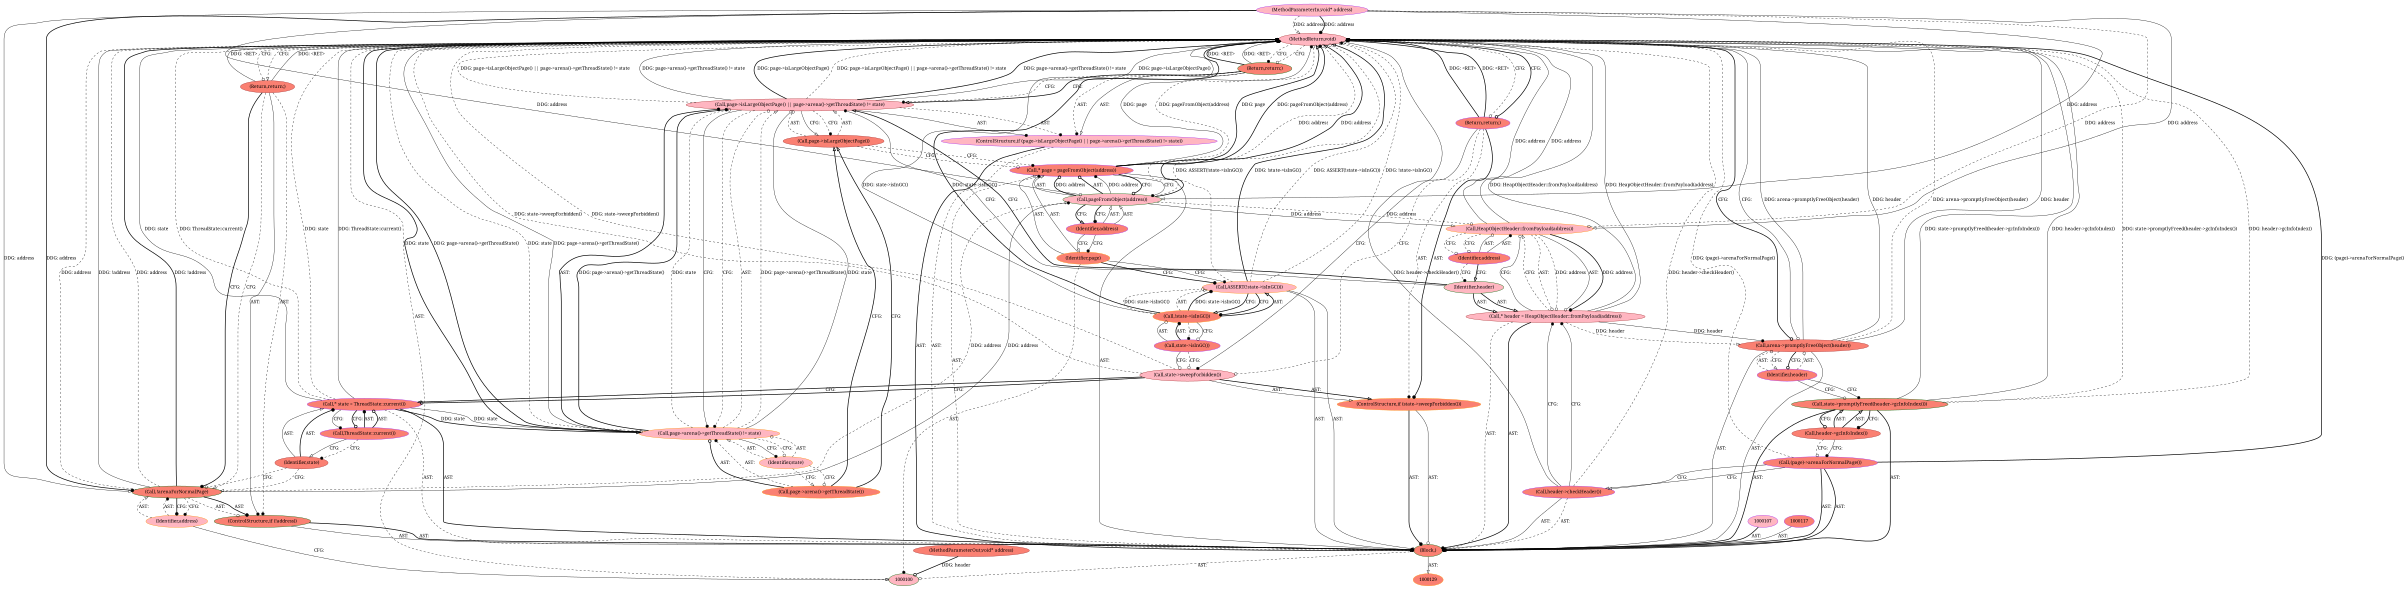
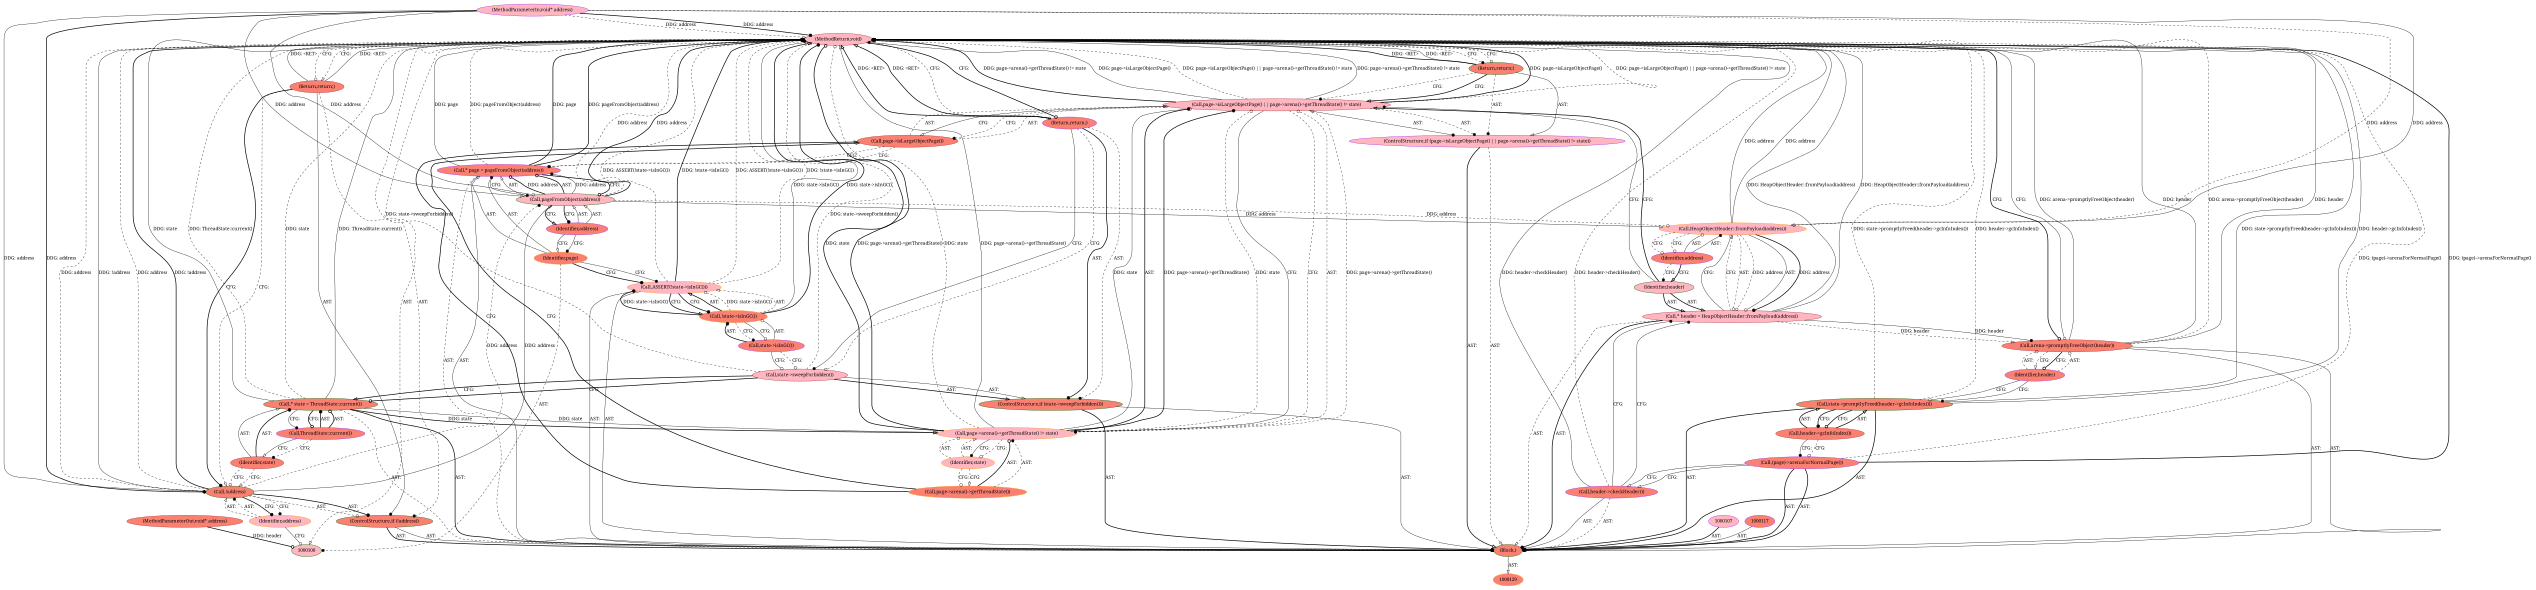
  digraph {
    fontname="Noto Serif"
    node [color=purple fillcolor=salmon fontname="Noto Serif" style=filled]
    edge [arrowhead=odot fontname="Noto Serif" style=dashed]
    n1 [color=brown fillcolor=lightpink label="(MethodReturn,void)"]
    n2 [color=darkgreen label="(Return,return;)"]
    n3 [color=brown label="(Call,arena->promptlyFreeObject(header))"]
    n4 [color=brown label="(Return,return;)"]
    n5 [label="(Return,return;)"]
    1000100 [color=darkgreen fillcolor=lightpink]
    n7 [fillcolor=lightpink label="(ControlStructure,if (page->isLargeObjectPage() || page->arena()->getThreadState() != state))"]
    n8 [color=brown fillcolor=lightpink label="(Call,page->isLargeObjectPage() || page->arena()->getThreadState() != state)"]
    n9 [color=darkgreen label="(Block,)"]
    n10 [label="(Identifier,header)"]
-   n11 [color=darkgreen label="(Call,!arenaForNormalPage)"]
+   n11 [color=darkgreen label="(Call,!address)"]
    n12 [color=darkgreen label="(ControlStructure,if (!address))"]
-   n13 [color=darkorange label="(ControlStructure,if (state->sweepForbidden()))"]
+   n13 [color=darkgreen label="(ControlStructure,if (state->sweepForbidden()))"]
    n14 [color=brown fillcolor=lightpink label="(Call,state->sweepForbidden())"]
    n15 [fillcolor=lightpink label="(MethodParameterIn,void* address)"]
    n16 [color=darkgreen fillcolor=lightpink label="(Call,pageFromObject(address))"]
    n17 [color=darkorange fillcolor=lightpink label="(Call,HeapObjectHeader::fromPayload(address))"]
    n18 [label="(Call,* page = pageFromObject(address))"]
    n19 [label="(Identifier,address)"]
    n20 [color=brown fillcolor=lightpink label="(Call,* header = HeapObjectHeader::fromPayload(address))"]
    n21 [label="(Identifier,address)"]
    n22 [color=darkorange fillcolor=lightpink label="(Identifier,address)"]
    n23 [color=brown label="(MethodParameterOut,void* address)"]
    1000129 [color=darkorange]
    n25 [color=darkorange label="(Identifier,page)"]
    n26 [color=darkorange fillcolor=lightpink label="(Call,ASSERT(!state->isInGC()))"]
    n27 [color=darkorange label="(Call,!state->isInGC())"]
    n28 [color=darkorange fillcolor=lightpink label="(Call,page->arena()->getThreadState() != state)"]
    n29 [color=darkorange fillcolor=lightpink label="(Identifier,state)"]
    n30 [color=brown label="(Call,page->isLargeObjectPage())"]
    n31 [color=darkorange label="(Call,page->arena()->getThreadState())"]
    n32 [color=darkgreen fillcolor=lightpink label="(Identifier,header)"]
    n33 [label="(Call,header->checkHeader())"]
    n34 [label="(Call,(page)->arenaForNormalPage())"]
    n35 [color=brown label="(Call,header->gcInfoIndex())"]
    n36 [color=darkgreen label="(Call,state->promptlyFreed(header->gcInfoIndex()))"]
-   n37 [label="(Call,* state = ThreadState::current())"]
+   n37 [color=darkgreen label="(Call,* state = ThreadState::current())"]
    n38 [label="(Call,ThreadState::current())"]
    n39 [color=brown label="(Identifier,state)"]
    n40 [label="(Call,state->isInGC())"]
    1000107 [fillcolor=lightpink]
    1000117
    n1 -> n2 [arrowhead=dot label="CFG: "]
    n1 -> n2 [label="CFG: "]
    n1 -> n3 [label="CFG: " style=bold]
    n1 -> n3 [label="CFG: " style=solid]
    n1 -> n4 [arrowhead=onormal label="CFG: "]
    n1 -> n4 [label="CFG: "]
    n1 -> n5 [label="CFG: "]
    n1 -> n5 [label="CFG: " style=bold]
    n1 -> 1000100 [arrowhead=onormal label="AST: "]
    n2 -> n1 [arrowhead=dot label="DDG: <RET>" style=bold]
    n2 -> n1 [arrowhead=onormal label="DDG: <RET>" style=solid]
    n2 -> n7 [arrowhead=onormal label="AST: " style=solid]
    n2 -> n7 [arrowhead=dot label="AST: "]
    n2 -> n8 [arrowhead=dot label="CFG: "]
    n2 -> n8 [arrowhead=onormal label="CFG: " style=bold]
    n3 -> n1 [arrowhead=dot label="DDG: arena->promptlyFreeObject(header)" style=solid]
    n3 -> n1 [arrowhead=dot label="DDG: header" style=solid]
    n3 -> n1 [label="DDG: arena->promptlyFreeObject(header)"]
    n3 -> n1 [arrowhead=onormal label="DDG: header" style=solid]
    n3 -> n9 [arrowhead=onormal label="AST: " style=solid]
    n3 -> n9 [arrowhead=onormal label="AST: " style=solid]
    n3 -> n10 [arrowhead=onormal label="CFG: "]
    n3 -> n10 [label="CFG: " style=bold]
    n4 -> n1 [label="DDG: <RET>" style=solid]
    n4 -> n1 [label="DDG: <RET>" style=solid]
    n4 -> n11 [arrowhead=onormal label="CFG: "]
    n4 -> n11 [arrowhead=dot label="CFG: " style=bold]
    n4 -> n12 [arrowhead=dot label="AST: " style=solid]
    n4 -> n12 [arrowhead=dot label="AST: "]
    n5 -> n1 [arrowhead=onormal label="DDG: <RET>" style=bold]
    n5 -> n1 [arrowhead=onormal label="DDG: <RET>" style=bold]
    n5 -> n13 [arrowhead=dot label="AST: " style=bold]
    n5 -> n13 [arrowhead=dot label="AST: "]
    n5 -> n14 [label="CFG: "]
    n5 -> n14 [arrowhead=dot label="CFG: " style=solid]
    n7 -> n9 [arrowhead=onormal label="AST: "]
    n7 -> n9 [arrowhead=onormal label="AST: " style=bold]
    n8 -> n1 [arrowhead=onormal label="DDG: page->arena()->getThreadState() != state" style=bold]
    n8 -> n1 [arrowhead=dot label="DDG: page->isLargeObjectPage()" style=solid]
    n8 -> n1 [label="DDG: page->isLargeObjectPage() || page->arena()->getThreadState() != state"]
    n8 -> n1 [arrowhead=dot label="DDG: page->arena()->getThreadState() != state" style=solid]
    n8 -> n1 [label="DDG: page->isLargeObjectPage()" style=bold]
    n8 -> n1 [arrowhead=onormal label="DDG: page->isLargeObjectPage() || page->arena()->getThreadState() != state"]
    n8 -> n7 [arrowhead=dot label="AST: " style=solid]
    n8 -> n7 [arrowhead=dot label="AST: "]
    n8 -> n28 [arrowhead=dot label="CFG: " style=solid]
    n8 -> n28 [arrowhead=dot label="CFG: "]
    n8 -> n30 [arrowhead=onormal label="CFG: " style=solid]
    n8 -> n30 [arrowhead=dot label="CFG: "]
-   n9 -> 1000100 [label="AST: "]
    n9 -> 1000129 [arrowhead=onormal label="AST: " style=solid]
    n10 -> n3 [label="AST: "]
    n10 -> n3 [label="AST: "]
    n10 -> n36 [label="CFG: " style=solid]
    n10 -> n36 [arrowhead=dot label="CFG: " style=solid]
    n11 -> n1 [label="DDG: !address" style=solid]
    n11 -> n1 [arrowhead=dot label="DDG: address"]
    n11 -> n1 [label="DDG: !address" style=bold]
    n11 -> n1 [arrowhead=dot label="DDG: address"]
    n11 -> n12 [label="AST: "]
    n11 -> n12 [arrowhead=dot label="AST: " style=bold]
    n11 -> n16 [arrowhead=dot label="DDG: address"]
    n11 -> n16 [arrowhead=onormal label="DDG: address" style=solid]
    n11 -> n22 [arrowhead=dot label="CFG: " style=bold]
    n11 -> n22 [arrowhead=dot label="CFG: "]
    n12 -> n9 [label="AST: " style=bold]
    n12 -> n9 [arrowhead=dot label="AST: " style=solid]
    n13 -> n9 [arrowhead=dot label="AST: " style=bold]
    n13 -> n9 [label="AST: " style=solid]
    n14 -> n1 [label="DDG: state->sweepForbidden()"]
    n14 -> n1 [label="DDG: state->sweepForbidden()"]
    n14 -> n13 [arrowhead=onormal label="AST: " style=bold]
    n14 -> n13 [arrowhead=onormal label="AST: " style=solid]
    n14 -> n37 [arrowhead=onormal label="CFG: " style=bold]
    n14 -> n37 [label="CFG: " style=bold]
    n15 -> n1 [arrowhead=onormal label="DDG: address"]
    n15 -> n1 [arrowhead=dot label="DDG: address" style=bold]
    n15 -> n11 [arrowhead=onormal label="DDG: address" style=solid]
    n15 -> n11 [arrowhead=dot label="DDG: address" style=bold]
    n15 -> n16 [arrowhead=onormal label="DDG: address" style=solid]
    n15 -> n16 [label="DDG: address" style=solid]
    n15 -> n17 [label="DDG: address"]
    n15 -> n17 [arrowhead=onormal label="DDG: address" style=solid]
    n16 -> n1 [label="DDG: address"]
    n16 -> n1 [arrowhead=onormal label="DDG: address" style=bold]
    n16 -> n17 [arrowhead=onormal label="DDG: address" style=solid]
    n16 -> n17 [label="DDG: address"]
    n16 -> n18 [arrowhead=onormal label="AST: " style=solid]
    n16 -> n18 [label="DDG: address" style=bold]
    n16 -> n18 [label="AST: " style=bold]
    n16 -> n18 [arrowhead=dot label="DDG: address" style=solid]
    n16 -> n19 [arrowhead=onormal label="CFG: " style=bold]
    n16 -> n19 [arrowhead=dot label="CFG: " style=bold]
    n17 -> n1 [arrowhead=dot label="DDG: address" style=solid]
    n17 -> n1 [label="DDG: address" style=solid]
    n17 -> n20 [label="AST: "]
    n17 -> n20 [label="DDG: address"]
    n17 -> n20 [label="AST: " style=solid]
    n17 -> n20 [arrowhead=dot label="DDG: address" style=bold]
    n17 -> n21 [label="CFG: "]
    n17 -> n21 [label="CFG: "]
    n18 -> n1 [arrowhead=dot label="DDG: page" style=solid]
    n18 -> n1 [label="DDG: pageFromObject(address)"]
    n18 -> n1 [arrowhead=onormal label="DDG: page" style=bold]
    n18 -> n1 [arrowhead=dot label="DDG: pageFromObject(address)" style=bold]
    n18 -> n9 [label="AST: " style=solid]
    n18 -> n9 [arrowhead=onormal label="AST: "]
    n18 -> n16 [arrowhead=dot label="CFG: " style=solid]
    n18 -> n16 [label="CFG: " style=bold]
    n19 -> n16 [arrowhead=onormal label="AST: " style=solid]
    n19 -> n16 [arrowhead=onormal label="AST: " style=solid]
    n19 -> n25 [arrowhead=dot label="CFG: " style=solid]
    n19 -> n25 [arrowhead=onormal label="CFG: " style=solid]
    n20 -> n1 [arrowhead=onormal label="DDG: HeapObjectHeader::fromPayload(address)" style=solid]
    n20 -> n1 [arrowhead=onormal label="DDG: HeapObjectHeader::fromPayload(address)" style=solid]
    n20 -> n3 [arrowhead=onormal label="DDG: header"]
    n20 -> n3 [arrowhead=dot label="DDG: header" style=solid]
    n20 -> n9 [arrowhead=onormal label="AST: "]
    n20 -> n9 [arrowhead=dot label="AST: " style=bold]
    n20 -> n17 [label="CFG: " style=solid]
    n20 -> n17 [arrowhead=onormal label="CFG: "]
    n21 -> n17 [label="AST: " style=solid]
    n21 -> n17 [arrowhead=dot label="AST: " style=solid]
    n21 -> n32 [arrowhead=dot label="CFG: "]
    n21 -> n32 [arrowhead=onormal label="CFG: " style=bold]
    n22 -> 1000100 [label="CFG: " style=solid]
    n22 -> n11 [arrowhead=onormal label="AST: "]
    n22 -> n11 [arrowhead=dot label="AST: "]
    n23 -> 1000100 [label="DDG: header" style=bold]
    n25 -> 1000100 [arrowhead=dot label="AST: "]
    n25 -> n18 [arrowhead=onormal label="AST: " style=solid]
    n25 -> n18 [arrowhead=dot label="AST: " style=solid]
    n25 -> n26 [arrowhead=dot label="CFG: " style=bold]
    n25 -> n26 [arrowhead=dot label="CFG: " style=solid]
    n26 -> n1 [label="DDG: ASSERT(!state->isInGC())"]
    n26 -> n1 [arrowhead=onormal label="DDG: !state->isInGC()" style=bold]
    n26 -> n1 [label="DDG: ASSERT(!state->isInGC())"]
    n26 -> n1 [arrowhead=dot label="DDG: !state->isInGC()"]
    n26 -> n9 [arrowhead=dot label="AST: " style=solid]
    n26 -> n9 [label="AST: " style=solid]
    n26 -> n27 [arrowhead=onormal label="CFG: " style=bold]
    n26 -> n27 [arrowhead=dot label="CFG: " style=bold]
    n27 -> n1 [arrowhead=onormal label="DDG: state->isInGC()" style=solid]
    n27 -> n1 [arrowhead=onormal label="DDG: state->isInGC()" style=bold]
    n27 -> n26 [arrowhead=onormal label="AST: " style=bold]
    n27 -> n26 [label="DDG: state->isInGC()"]
    n27 -> n26 [arrowhead=onormal label="AST: "]
    n27 -> n26 [arrowhead=dot label="DDG: state->isInGC()" style=bold]
    n27 -> n40 [arrowhead=dot label="CFG: "]
    n27 -> n40 [label="CFG: " style=solid]
    n28 -> n1 [arrowhead=dot label="DDG: state" style=bold]
    n28 -> n1 [label="DDG: page->arena()->getThreadState()" style=bold]
    n28 -> n1 [label="DDG: state"]
    n28 -> n1 [arrowhead=onormal label="DDG: page->arena()->getThreadState()" style=solid]
    n28 -> n8 [label="AST: "]
    n28 -> n8 [arrowhead=onormal label="DDG: page->arena()->getThreadState()"]
    n28 -> n8 [label="DDG: state" style=solid]
    n28 -> n8 [arrowhead=dot label="AST: " style=bold]
    n28 -> n8 [arrowhead=dot label="DDG: page->arena()->getThreadState()" style=bold]
    n28 -> n8 [label="DDG: state"]
    n28 -> n29 [arrowhead=dot label="CFG: " style=solid]
    n28 -> n29 [label="CFG: "]
    n29 -> n28 [label="AST: "]
    n29 -> n28 [arrowhead=onormal label="AST: "]
    n29 -> n31 [label="CFG: "]
    n29 -> n31 [arrowhead=onormal label="CFG: "]
    n30 -> n8 [arrowhead=onormal label="AST: "]
    n30 -> n8 [label="AST: "]
    n30 -> n18 [arrowhead=dot label="CFG: "]
    n30 -> n18 [label="CFG: "]
    n31 -> n28 [label="AST: " style=bold]
    n31 -> n28 [arrowhead=dot label="AST: "]
    n31 -> n30 [arrowhead=onormal label="CFG: " style=bold]
    n31 -> n30 [arrowhead=onormal label="CFG: " style=bold]
    n32 -> n8 [arrowhead=dot label="CFG: " style=solid]
    n32 -> n8 [arrowhead=onormal label="CFG: " style=bold]
    n32 -> n20 [arrowhead=onormal label="AST: " style=bold]
    n32 -> n20 [arrowhead=onormal label="AST: " style=bold]
    n33 -> n1 [arrowhead=onormal label="DDG: header->checkHeader()" style=solid]
    n33 -> n1 [arrowhead=dot label="DDG: header->checkHeader()"]
    n33 -> n9 [arrowhead=dot label="AST: " style=solid]
    n33 -> n9 [arrowhead=onormal label="AST: "]
    n33 -> n20 [arrowhead=dot label="CFG: " style=solid]
    n33 -> n20 [arrowhead=dot label="CFG: " style=solid]
    n34 -> n1 [arrowhead=onormal label="DDG: (page)->arenaForNormalPage()"]
    n34 -> n1 [label="DDG: (page)->arenaForNormalPage()" style=bold]
    n34 -> n9 [arrowhead=dot label="AST: " style=bold]
    n34 -> n9 [label="AST: " style=bold]
    n34 -> n33 [arrowhead=onormal label="CFG: " style=solid]
    n34 -> n33 [arrowhead=onormal label="CFG: " style=solid]
    n35 -> n34 [arrowhead=dot label="CFG: " style=solid]
    n35 -> n34 [label="CFG: "]
    n35 -> n36 [arrowhead=onormal label="AST: " style=bold]
    n35 -> n36 [arrowhead=onormal label="AST: " style=bold]
    n36 -> n1 [arrowhead=dot label="DDG: state->promptlyFreed(header->gcInfoIndex())" style=solid]
    n36 -> n1 [label="DDG: header->gcInfoIndex()" style=solid]
    n36 -> n1 [arrowhead=dot label="DDG: state->promptlyFreed(header->gcInfoIndex())"]
    n36 -> n1 [label="DDG: header->gcInfoIndex()"]
    n36 -> n9 [arrowhead=onormal label="AST: " style=bold]
    n36 -> n9 [arrowhead=onormal label="AST: " style=bold]
    n36 -> n35 [arrowhead=dot label="CFG: " style=bold]
    n36 -> n35 [label="CFG: " style=bold]
    n37 -> n1 [label="DDG: ThreadState::current()" style=solid]
    n37 -> n1 [label="DDG: state" style=solid]
    n37 -> n1 [arrowhead=onormal label="DDG: ThreadState::current()"]
    n37 -> n1 [label="DDG: state"]
    n37 -> n9 [arrowhead=dot label="AST: " style=bold]
    n37 -> n9 [label="AST: "]
    n37 -> n28 [label="DDG: state" style=solid]
    n37 -> n28 [arrowhead=onormal label="DDG: state" style=bold]
    n37 -> n38 [arrowhead=dot label="CFG: " style=solid]
    n37 -> n38 [label="CFG: " style=bold]
    n38 -> n37 [arrowhead=dot label="AST: " style=bold]
    n38 -> n37 [label="AST: " style=bold]
    n38 -> n39 [arrowhead=dot label="CFG: "]
    n38 -> n39 [arrowhead=onormal label="CFG: " style=solid]
    n39 -> n11 [arrowhead=onormal label="CFG: "]
    n39 -> n11 [label="CFG: "]
    n39 -> n37 [arrowhead=onormal label="AST: " style=solid]
    n39 -> n37 [arrowhead=dot label="AST: " style=bold]
    n40 -> n14 [label="CFG: "]
    n40 -> n14 [label="CFG: " style=solid]
    n40 -> n27 [label="AST: " style=solid]
    n40 -> n27 [arrowhead=dot label="AST: " style=bold]
    1000107 -> n9 [label="AST: " style=bold]
    1000117 -> n9 [label="AST: " style=solid]
  }
